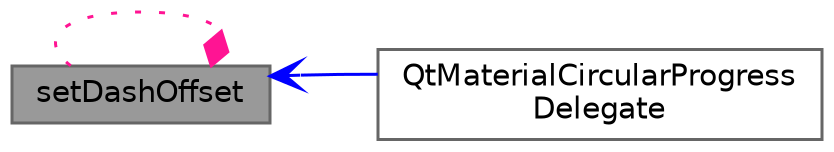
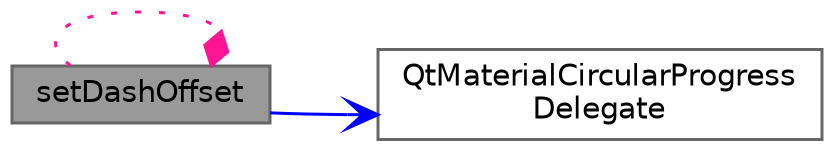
  digraph {
    rankdir=LR
    node [fontname=Helvetica fontsize=10 shape=box style=filled]
    edge [fontname=Helvetica fontsize=10 labelfontname=Helvetica labelfontsize=10]
    n1 [color=gray40 fillcolor=grey60 fontcolor=black height=0.2 label=setDashOffset width=0.4]
    n2 [color=grey40 fillcolor=white height=0.2 label="QtMaterialCircularProgress\lDelegate" width=0.4]
    n1 -> n1 [color=deeppink style=dotted arrowhead=diamond]
-   n2 -> n1 [color=blue style=solid arrowhead=vee]
+   n1 -> n2 [color=blue style=solid arrowhead=vee]
  }
